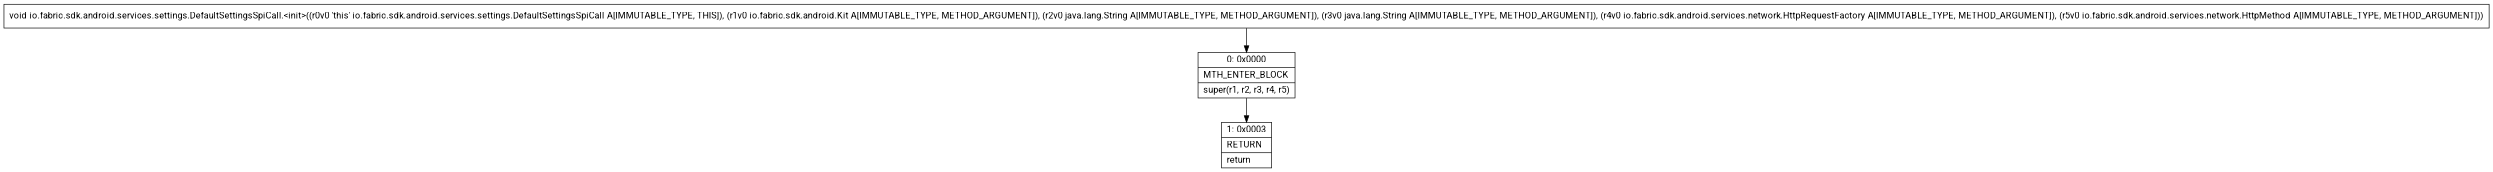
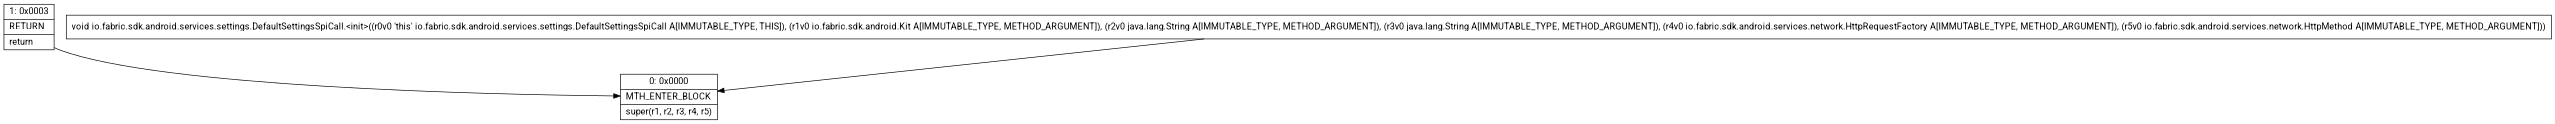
  digraph {
    fontname=Roboto
    node [shape=record fontname=Roboto]
    edge [fontname=Roboto]
    n1 [label="{0\:\ 0x0000|MTH_ENTER_BLOCK\l|super(r1, r2, r3, r4, r5)\l}"]
    n2 [label="{1\:\ 0x0003|RETURN\l|return\l}"]
    n3 [label="{void io.fabric.sdk.android.services.settings.DefaultSettingsSpiCall.\<init\>((r0v0 'this' io.fabric.sdk.android.services.settings.DefaultSettingsSpiCall A[IMMUTABLE_TYPE, THIS]), (r1v0 io.fabric.sdk.android.Kit A[IMMUTABLE_TYPE, METHOD_ARGUMENT]), (r2v0 java.lang.String A[IMMUTABLE_TYPE, METHOD_ARGUMENT]), (r3v0 java.lang.String A[IMMUTABLE_TYPE, METHOD_ARGUMENT]), (r4v0 io.fabric.sdk.android.services.network.HttpRequestFactory A[IMMUTABLE_TYPE, METHOD_ARGUMENT]), (r5v0 io.fabric.sdk.android.services.network.HttpMethod A[IMMUTABLE_TYPE, METHOD_ARGUMENT])) }"]
-   n1 -> n2
+   n2 -> n1
    n3 -> n1
  }
